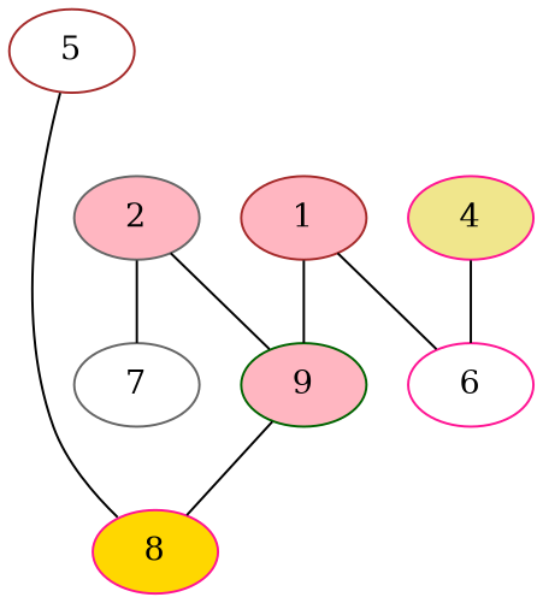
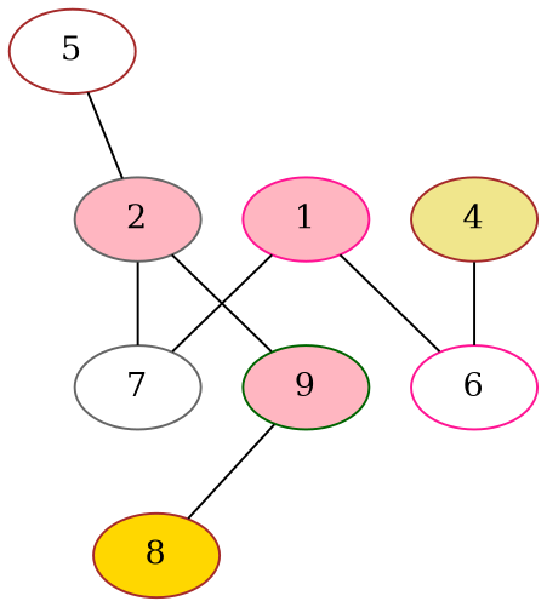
  graph {
    node [color=brown fillcolor=white style=filled type=corner x=513]
    edge [frequency=1 type0=line]
-   8 [color=deeppink fillcolor=gold type=intersection x=40 y=465]
+   8 [fillcolor=gold type=intersection x=40 y=465]
    7 [color=gray40 x=34 y=542]
-   1 [fillcolor=lightpink y=457]
+   1 [color=deeppink fillcolor=lightpink y=457]
    n4 [color=darkgreen fillcolor=lightpink label=9 type=intersection x=499 y=461]
    6 [color=deeppink x=511 y=8]
    2 [color=gray40 fillcolor=lightpink y=529]
-   4 [color=deeppink fillcolor=khaki x=30 y=-18]
+   4 [fillcolor=khaki x=30 y=-18]
    5 [x=5 y=433]
-   1 -- n4 [angle0=-.28]
+   1 -- 7 [angle0=-.28]
    1 -- 6 [angle0=1.57]
    n4 -- 8 [angle0=-.01]
    2 -- 7 [angle0=-.03]
    2 -- n4 [angle0=1.37]
    4 -- 6 [angle0=.05]
-   5 -- 8 [angle0=.74]
+   5 -- 2 [angle0=.74]
  }
